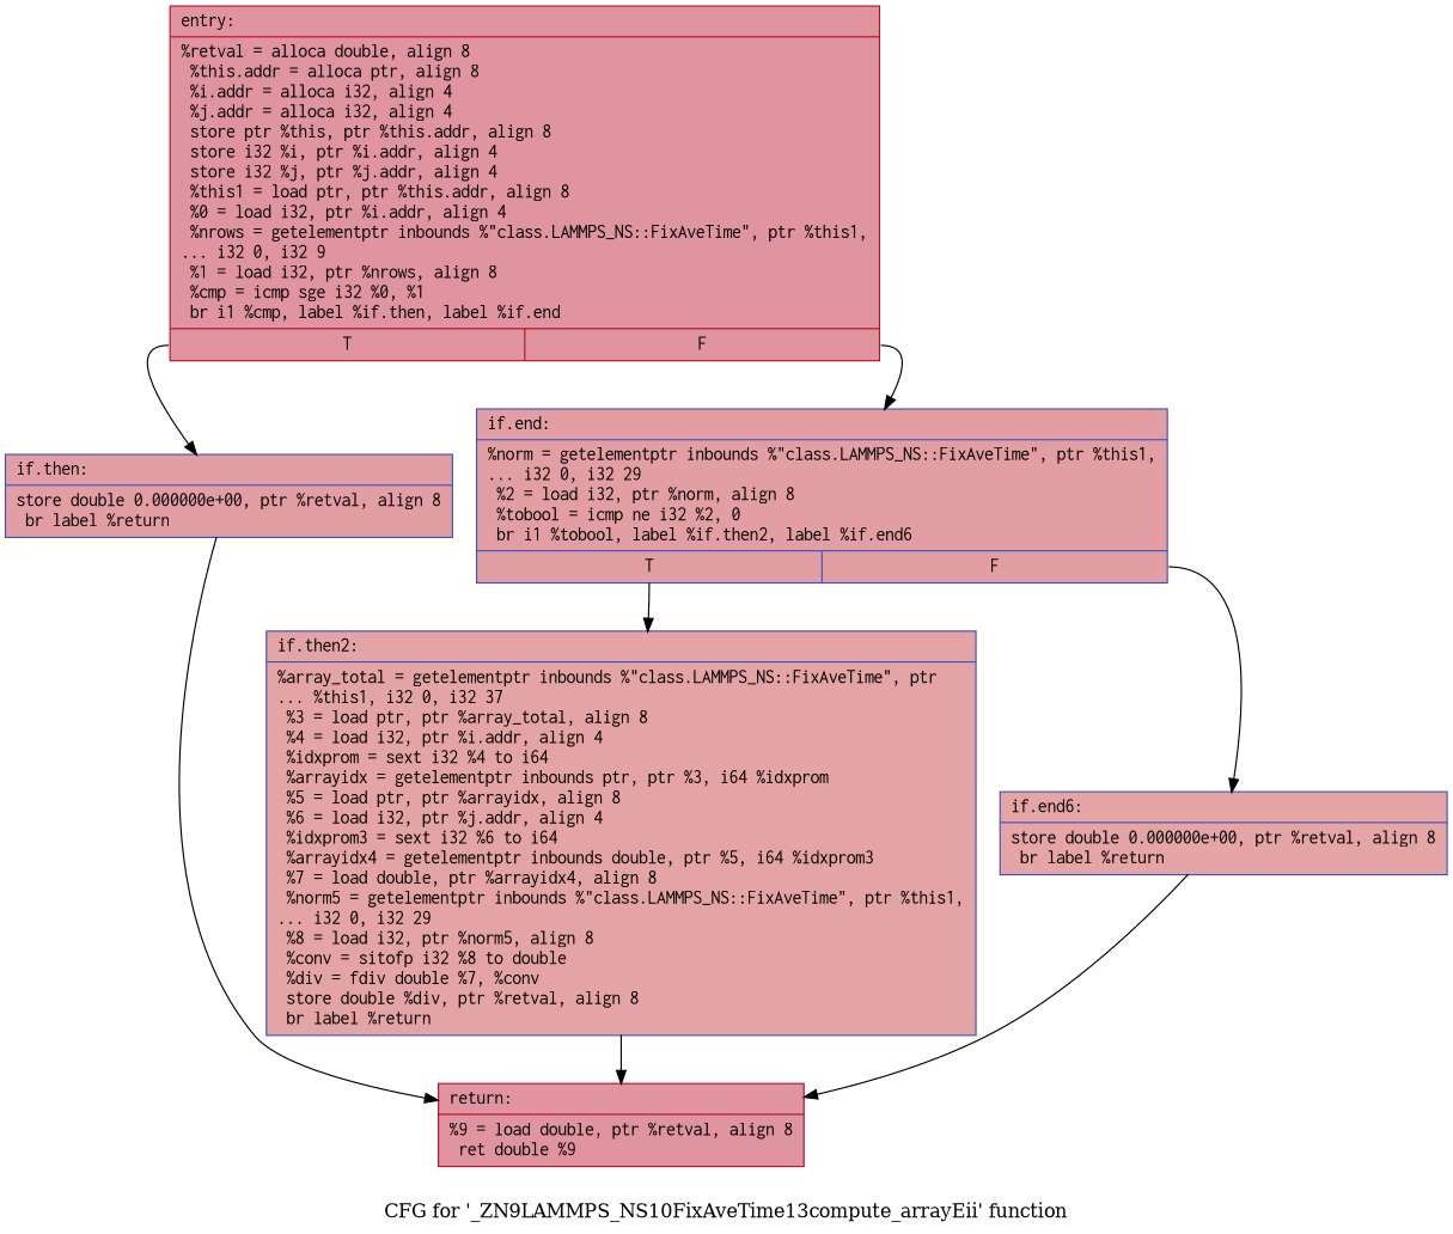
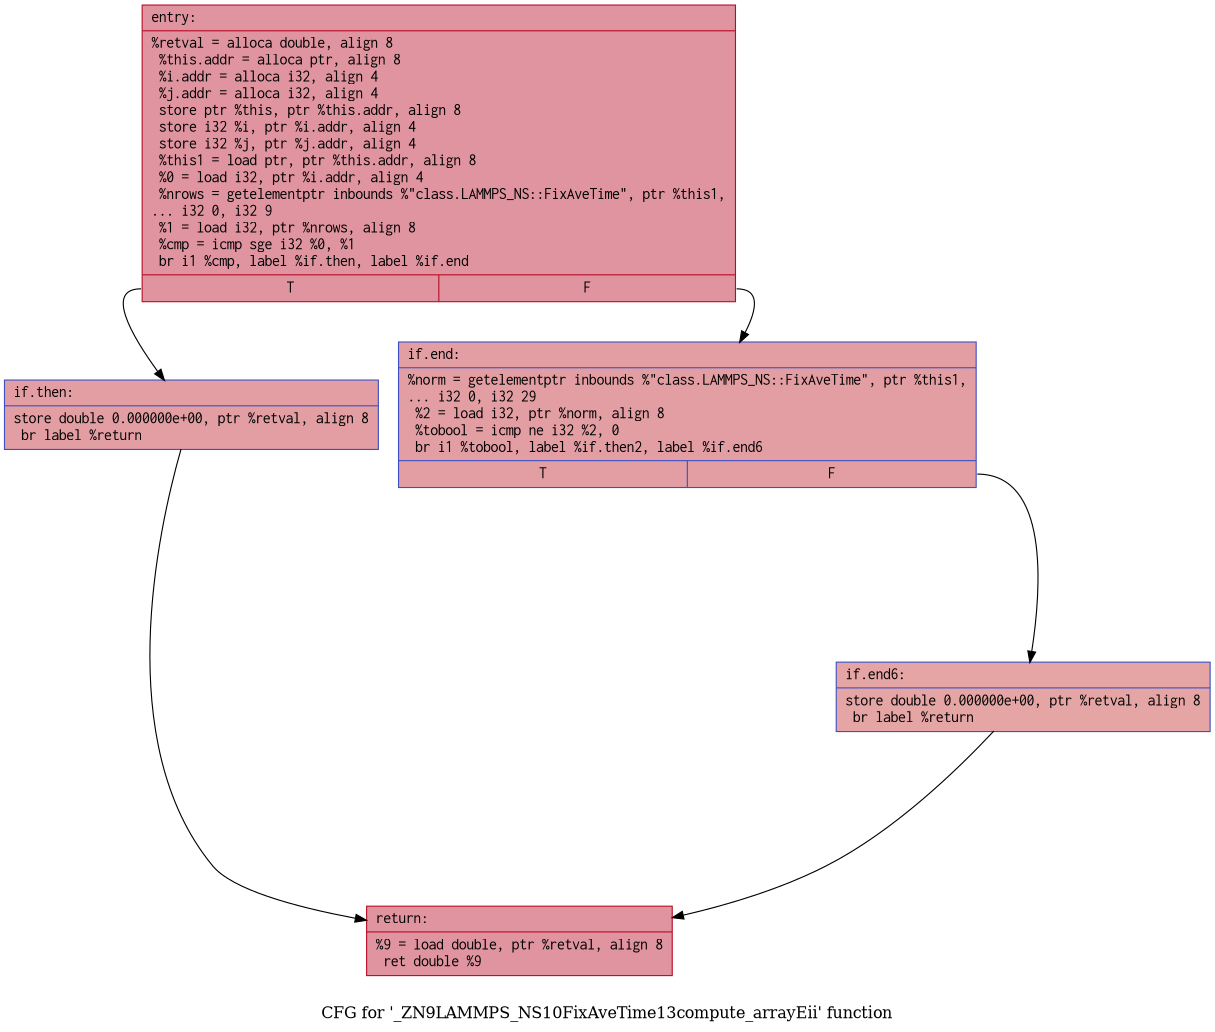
  digraph {
    label="CFG for '_ZN9LAMMPS_NS10FixAveTime13compute_arrayEii' function"
    node [color="#3d50c3ff" fillcolor="#b70d2870" fontname=Courier shape=record style=filled]
    n1 [color="#b70d28ff" label="{entry:\l|  %retval = alloca double, align 8\l  %this.addr = alloca ptr, align 8\l  %i.addr = alloca i32, align 4\l  %j.addr = alloca i32, align 4\l  store ptr %this, ptr %this.addr, align 8\l  store i32 %i, ptr %i.addr, align 4\l  store i32 %j, ptr %j.addr, align 4\l  %this1 = load ptr, ptr %this.addr, align 8\l  %0 = load i32, ptr %i.addr, align 4\l  %nrows = getelementptr inbounds %\"class.LAMMPS_NS::FixAveTime\", ptr %this1,\l... i32 0, i32 9\l  %1 = load i32, ptr %nrows, align 8\l  %cmp = icmp sge i32 %0, %1\l  br i1 %cmp, label %if.then, label %if.end\l|{<s0>T|<s1>F}}"]
    n2 [fillcolor="#be242e70" label="{if.then:\l|  store double 0.000000e+00, ptr %retval, align 8\l  br label %return\l}"]
    n3 [fillcolor="#be242e70" label="{if.end:\l|  %norm = getelementptr inbounds %\"class.LAMMPS_NS::FixAveTime\", ptr %this1,\l... i32 0, i32 29\l  %2 = load i32, ptr %norm, align 8\l  %tobool = icmp ne i32 %2, 0\l  br i1 %tobool, label %if.then2, label %if.end6\l|{<s0>T|<s1>F}}"]
    n4 [color="#b70d28ff" label="{return:\l|  %9 = load double, ptr %retval, align 8\l  ret double %9\l}"]
-   n5 [fillcolor="#c32e3170" label="{if.then2:\l|  %array_total = getelementptr inbounds %\"class.LAMMPS_NS::FixAveTime\", ptr\l... %this1, i32 0, i32 37\l  %3 = load ptr, ptr %array_total, align 8\l  %4 = load i32, ptr %i.addr, align 4\l  %idxprom = sext i32 %4 to i64\l  %arrayidx = getelementptr inbounds ptr, ptr %3, i64 %idxprom\l  %5 = load ptr, ptr %arrayidx, align 8\l  %6 = load i32, ptr %j.addr, align 4\l  %idxprom3 = sext i32 %6 to i64\l  %arrayidx4 = getelementptr inbounds double, ptr %5, i64 %idxprom3\l  %7 = load double, ptr %arrayidx4, align 8\l  %norm5 = getelementptr inbounds %\"class.LAMMPS_NS::FixAveTime\", ptr %this1,\l... i32 0, i32 29\l  %8 = load i32, ptr %norm5, align 8\l  %conv = sitofp i32 %8 to double\l  %div = fdiv double %7, %conv\l  store double %div, ptr %retval, align 8\l  br label %return\l}"]
    n6 [fillcolor="#c5333470" label="{if.end6:\l|  store double 0.000000e+00, ptr %retval, align 8\l  br label %return\l}"]
    n1 -> n2 [tailport=s0]
    n1 -> n3 [tailport=s1]
    n2 -> n4
-   n3 -> n5 [tailport=s0]
    n3 -> n6 [tailport=s1]
-   n5 -> n4
    n6 -> n4
  }
